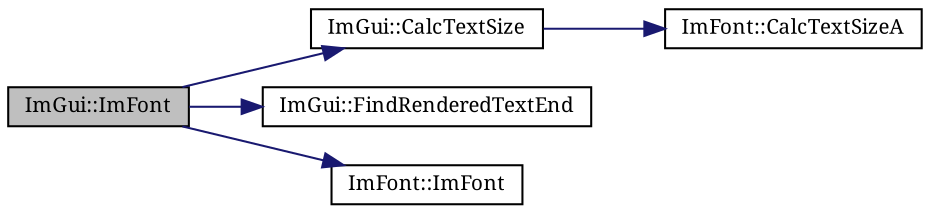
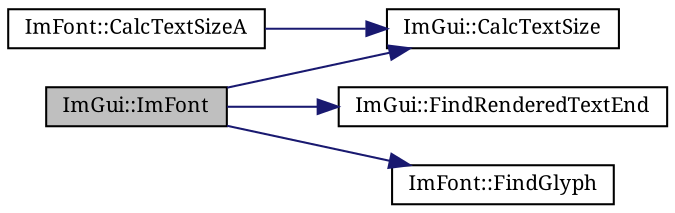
  digraph {
    fontname="Noto Serif"
    rankdir=LR
    node [color=black fillcolor=white fontname="Noto Serif" fontsize=10 shape=record style=filled]
    edge [color=midnightblue fontname="Noto Serif" fontsize=10 labelfontname=Helvetica labelfontsize=10 style=solid]
    n1 [fillcolor=grey75 fontcolor=black height=0.2 label="ImGui::ImFont" width=0.4]
    n2 [height=0.2 label="ImGui::CalcTextSize" width=0.4]
    n3 [height=0.2 label="ImGui::FindRenderedTextEnd" width=0.4]
-   n4 [height=0.2 label="ImFont::ImFont" width=0.4]
+   n4 [height=0.2 label="ImFont::FindGlyph" width=0.4]
    n5 [height=0.2 label="ImFont::CalcTextSizeA" width=0.4]
    n1 -> n2
    n1 -> n3
    n1 -> n4
-   n2 -> n5
+   n5 -> n2
  }
